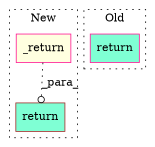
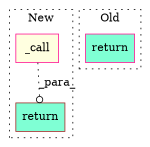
  digraph {
    node [a=41 l=7 shape=box style=filled fillcolor=aquamarine color=deeppink]
-   n1 [a=32 l="6,1" label=_return s="6518,6551" fillcolor=lightyellow]
+   n1 [a=32 l="6,1" label=_call s="6518,6551" fillcolor=lightyellow]
    n2 [label=return s=6624 color=brown]
    n3 [label=return s=13181]
    subgraph cluster_1 {
      label=New
      style=dotted
      n1
      n2
    }
    subgraph cluster_2 {
      label=Old
      style=dotted
      n3
    }
    n1 -> n2 [label=_para_ style=dotted arrowhead=odot]
  }
